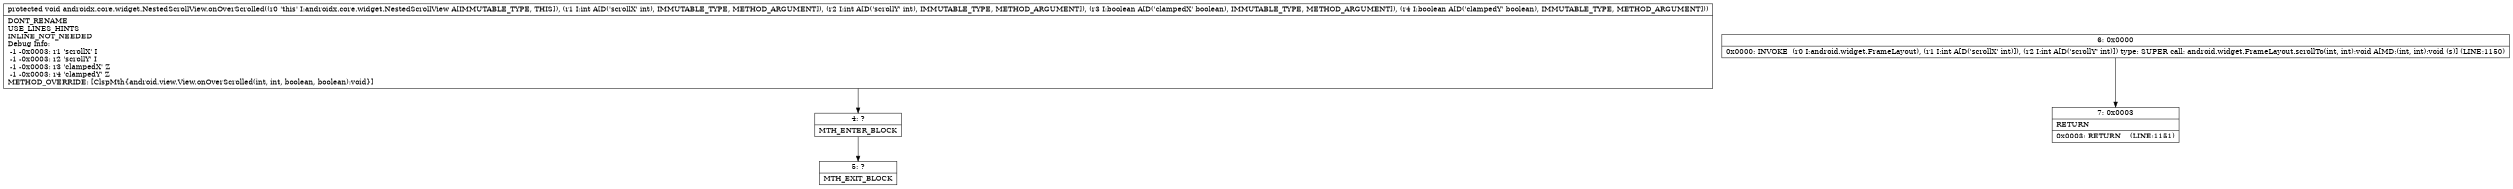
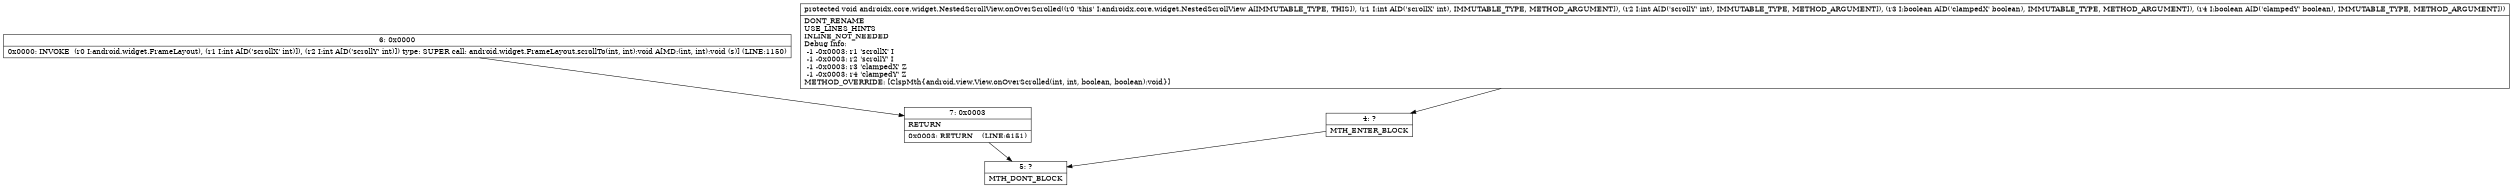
  digraph {
    node [shape=record]
    n1 [label="{4\:\ ?|MTH_ENTER_BLOCK\l}"]
-   n2 [label="{5\:\ ?|MTH_EXIT_BLOCK\l}"]
+   n2 [label="{5\:\ ?|MTH_DONT_BLOCK\l}"]
    n3 [label="{6\:\ 0x0000|0x0000: INVOKE  (r0 I:android.widget.FrameLayout), (r1 I:int A[D('scrollX' int)]), (r2 I:int A[D('scrollY' int)]) type: SUPER call: android.widget.FrameLayout.scrollTo(int, int):void A[MD:(int, int):void (s)] (LINE:1150)\l}"]
-   n4 [label="{7\:\ 0x0003|RETURN\l|0x0003: RETURN    (LINE:1151)\l}"]
+   n4 [label="{7\:\ 0x0003|RETURN\l|0x0003: RETURN    (LINE:6151)\l}"]
    n5 [label="{protected void androidx.core.widget.NestedScrollView.onOverScrolled((r0 'this' I:androidx.core.widget.NestedScrollView A[IMMUTABLE_TYPE, THIS]), (r1 I:int A[D('scrollX' int), IMMUTABLE_TYPE, METHOD_ARGUMENT]), (r2 I:int A[D('scrollY' int), IMMUTABLE_TYPE, METHOD_ARGUMENT]), (r3 I:boolean A[D('clampedX' boolean), IMMUTABLE_TYPE, METHOD_ARGUMENT]), (r4 I:boolean A[D('clampedY' boolean), IMMUTABLE_TYPE, METHOD_ARGUMENT]))  | DONT_RENAME\lUSE_LINES_HINTS\lINLINE_NOT_NEEDED\lDebug Info:\l  \-1 \-0x0003: r1 'scrollX' I\l  \-1 \-0x0003: r2 'scrollY' I\l  \-1 \-0x0003: r3 'clampedX' Z\l  \-1 \-0x0003: r4 'clampedY' Z\lMETHOD_OVERRIDE: [ClspMth\{android.view.View.onOverScrolled(int, int, boolean, boolean):void\}]\l}"]
    n1 -> n2
    n3 -> n4
+   n4 -> n2
    n5 -> n1
  }
